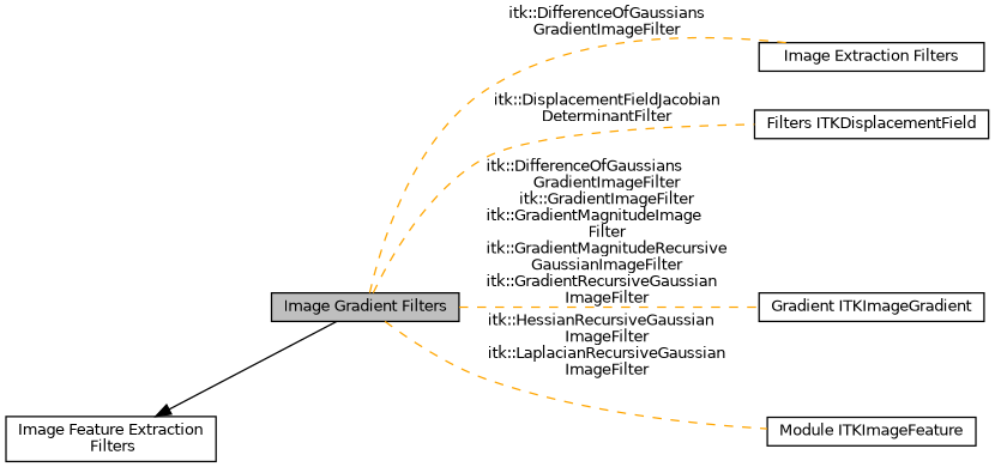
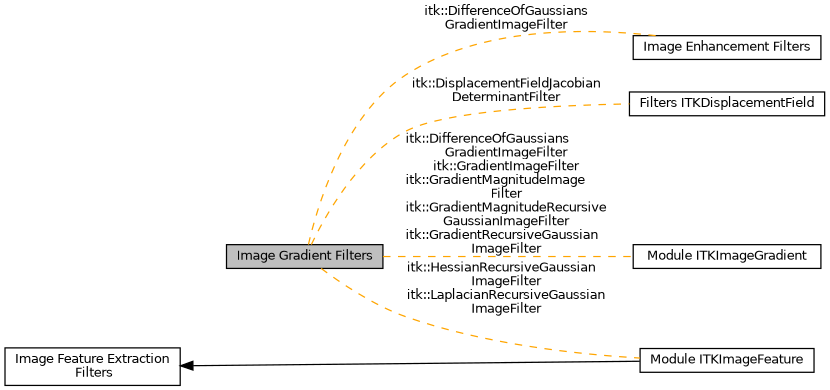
  digraph {
    rankdir=LR
    node [color=black fillcolor=white fontname=Helvetica fontsize=10 shape=box style=filled]
    edge [color=orange dir=none fontname=Helvetica fontsize=10 labelfontname=Helvetica labelfontsize=10 shape=plaintext style=dashed]
    n1 [fillcolor=grey75 fontcolor=black height=0.2 label="Image Gradient Filters" width=0.4]
    n2 [height=0.2 label="Filters ITKDisplacementField" width=0.4]
    n3 [height=0.2 label="Module ITKImageFeature" width=0.4]
-   n4 [height=0.2 label="Gradient ITKImageGradient" width=0.4]
-   n5 [height=0.2 label="Image Extraction Filters" width=0.4]
+   n4 [height=0.2 label="Module ITKImageGradient" width=0.4]
+   n5 [height=0.2 label="Image Enhancement Filters" width=0.4]
    n6 [height=0.2 label="Image Feature Extraction\l Filters" width=0.4]
    n1 -> n2 [label="itk::DisplacementFieldJacobian\lDeterminantFilter"]
    n1 -> n3 [label="itk::HessianRecursiveGaussian\lImageFilter\nitk::LaplacianRecursiveGaussian\lImageFilter"]
    n1 -> n4 [label="itk::DifferenceOfGaussians\lGradientImageFilter\nitk::GradientImageFilter\nitk::GradientMagnitudeImage\lFilter\nitk::GradientMagnitudeRecursive\lGaussianImageFilter\nitk::GradientRecursiveGaussian\lImageFilter"]
    n1 -> n5 [label="itk::DifferenceOfGaussians\lGradientImageFilter"]
-   n6 -> n1 [dir=back style=solid color=""]
+   n6 -> n3 [dir=back style=solid color=""]
  }
